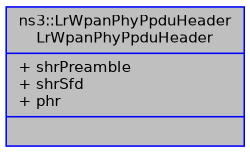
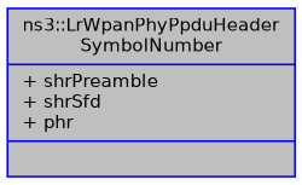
  digraph {
-   n1 [color=blue fillcolor=grey75 fontcolor=black fontname=Helvetica fontsize=10 height=0.2 label="{ns3::LrWpanPhyPpduHeader\lLrWpanPhyPpduHeader\n|+ shrPreamble\l+ shrSfd\l+ phr\l|}" shape=record style=filled width=0.4]
+   n1 [color=blue fillcolor=grey75 fontcolor=black fontname=Helvetica fontsize=10 height=0.2 label="{ns3::LrWpanPhyPpduHeader\lSymbolNumber\n|+ shrPreamble\l+ shrSfd\l+ phr\l|}" shape=record style=filled width=0.4]
  }
